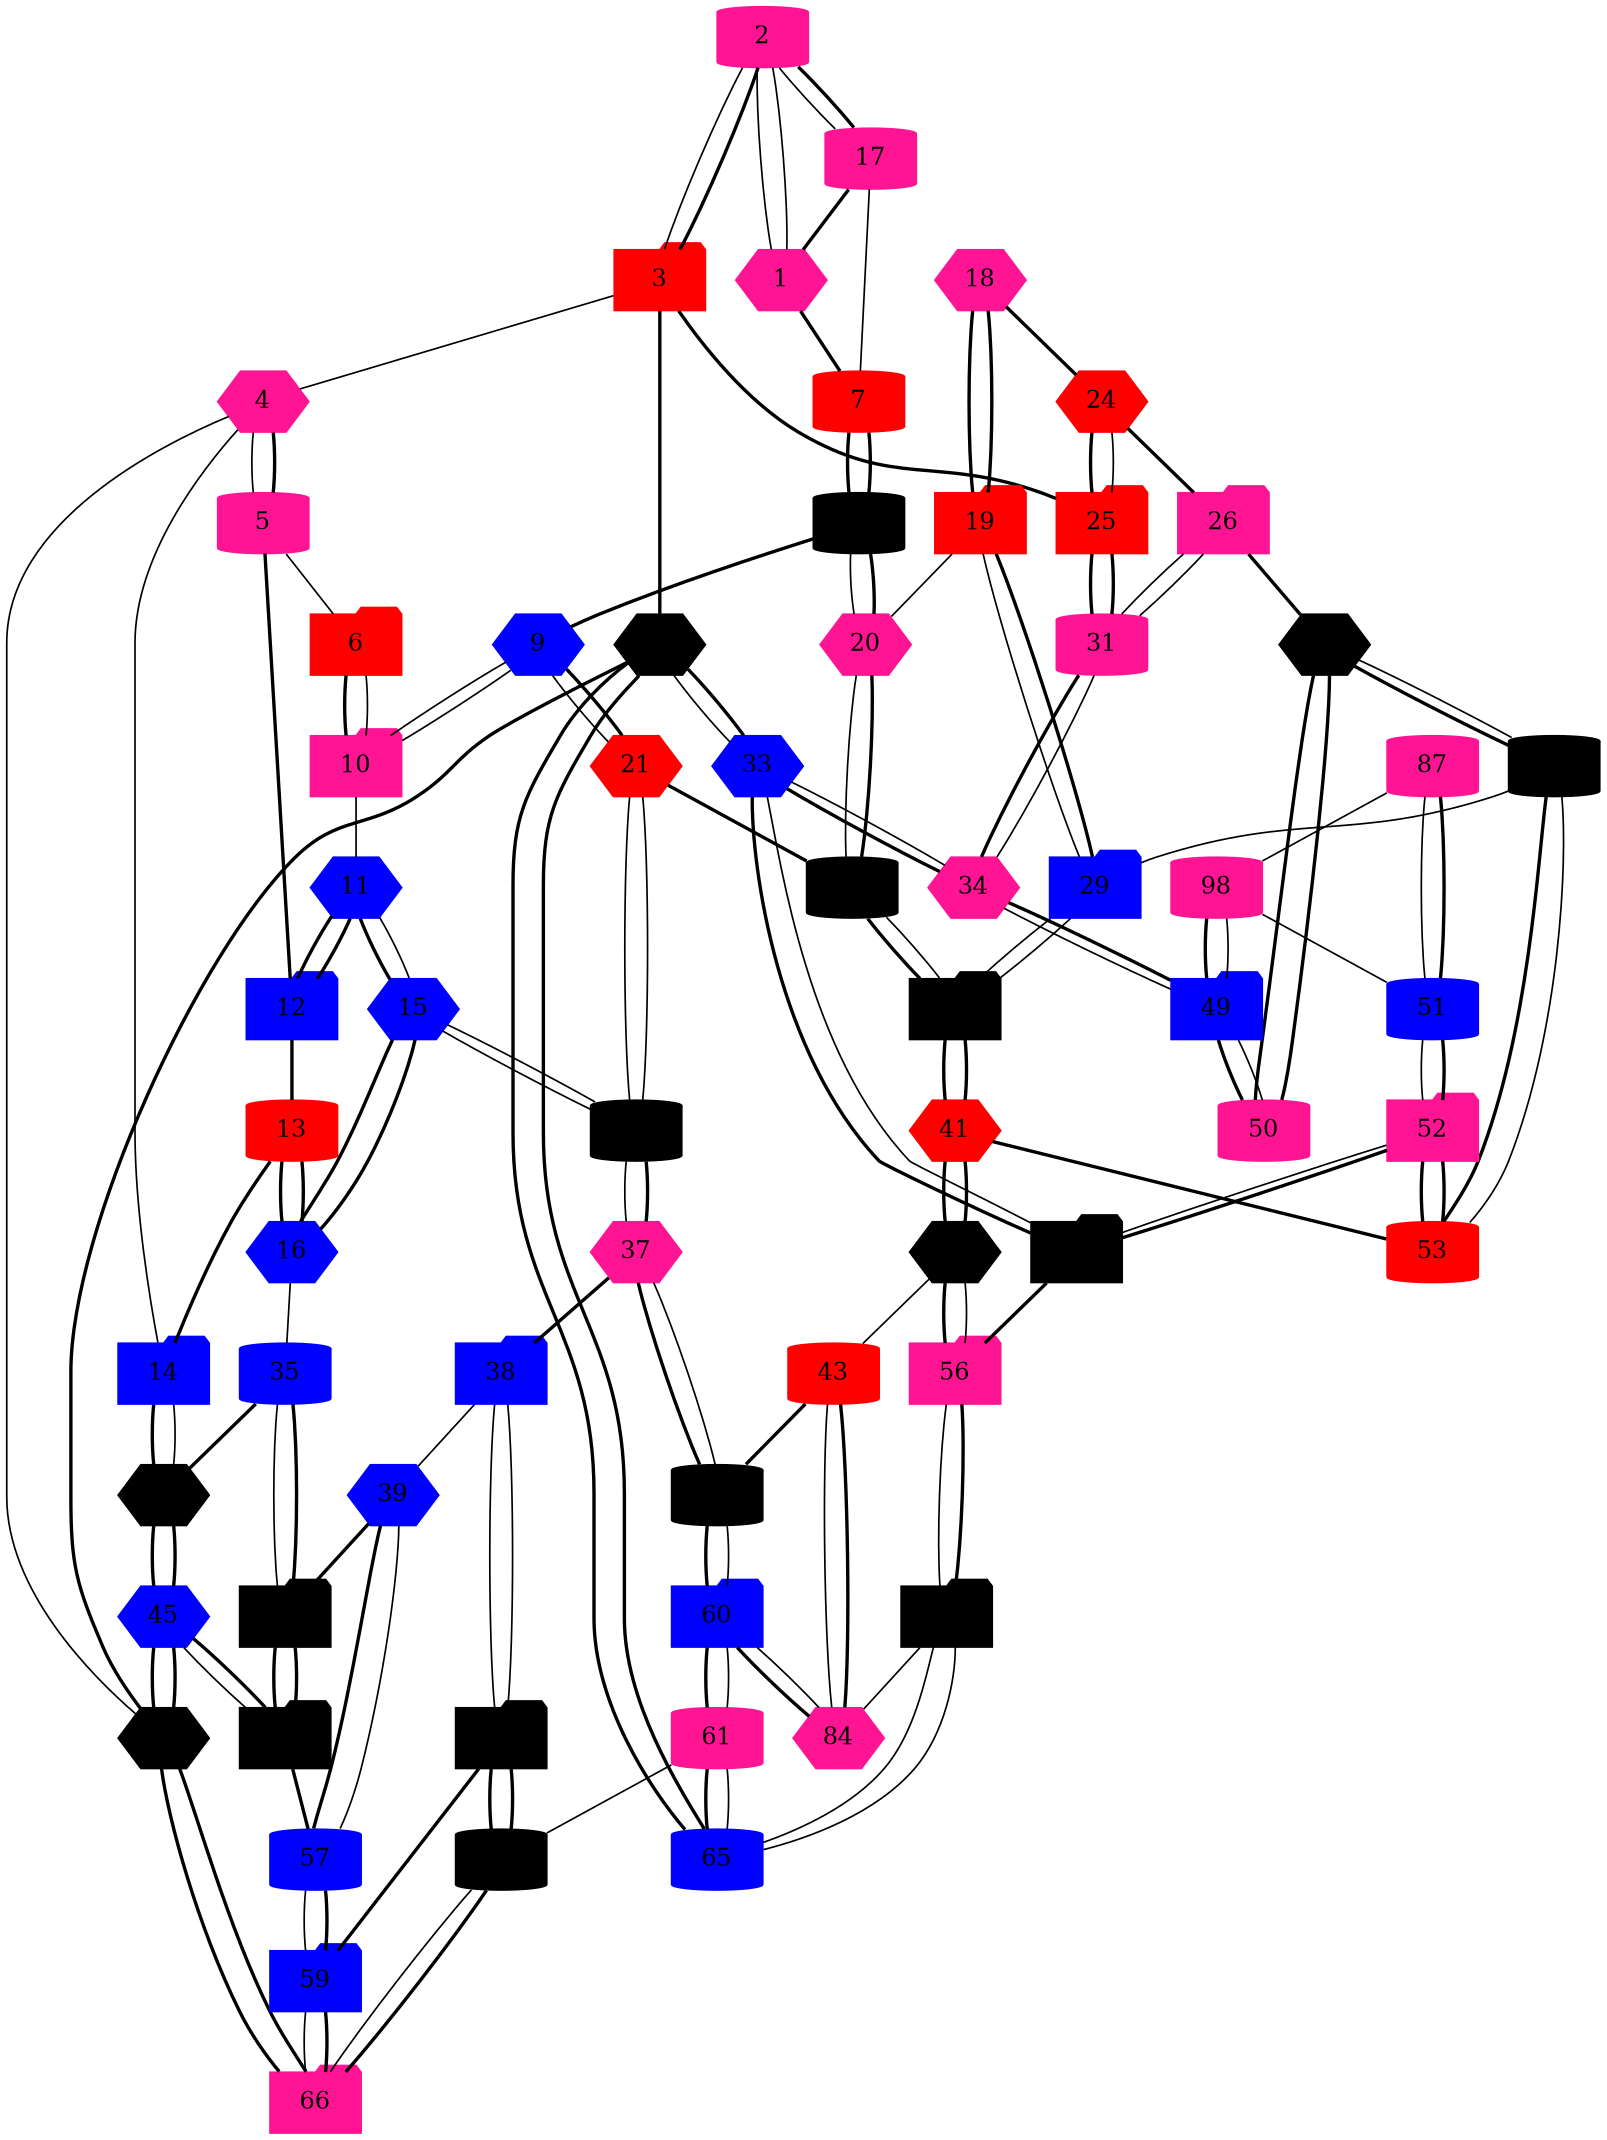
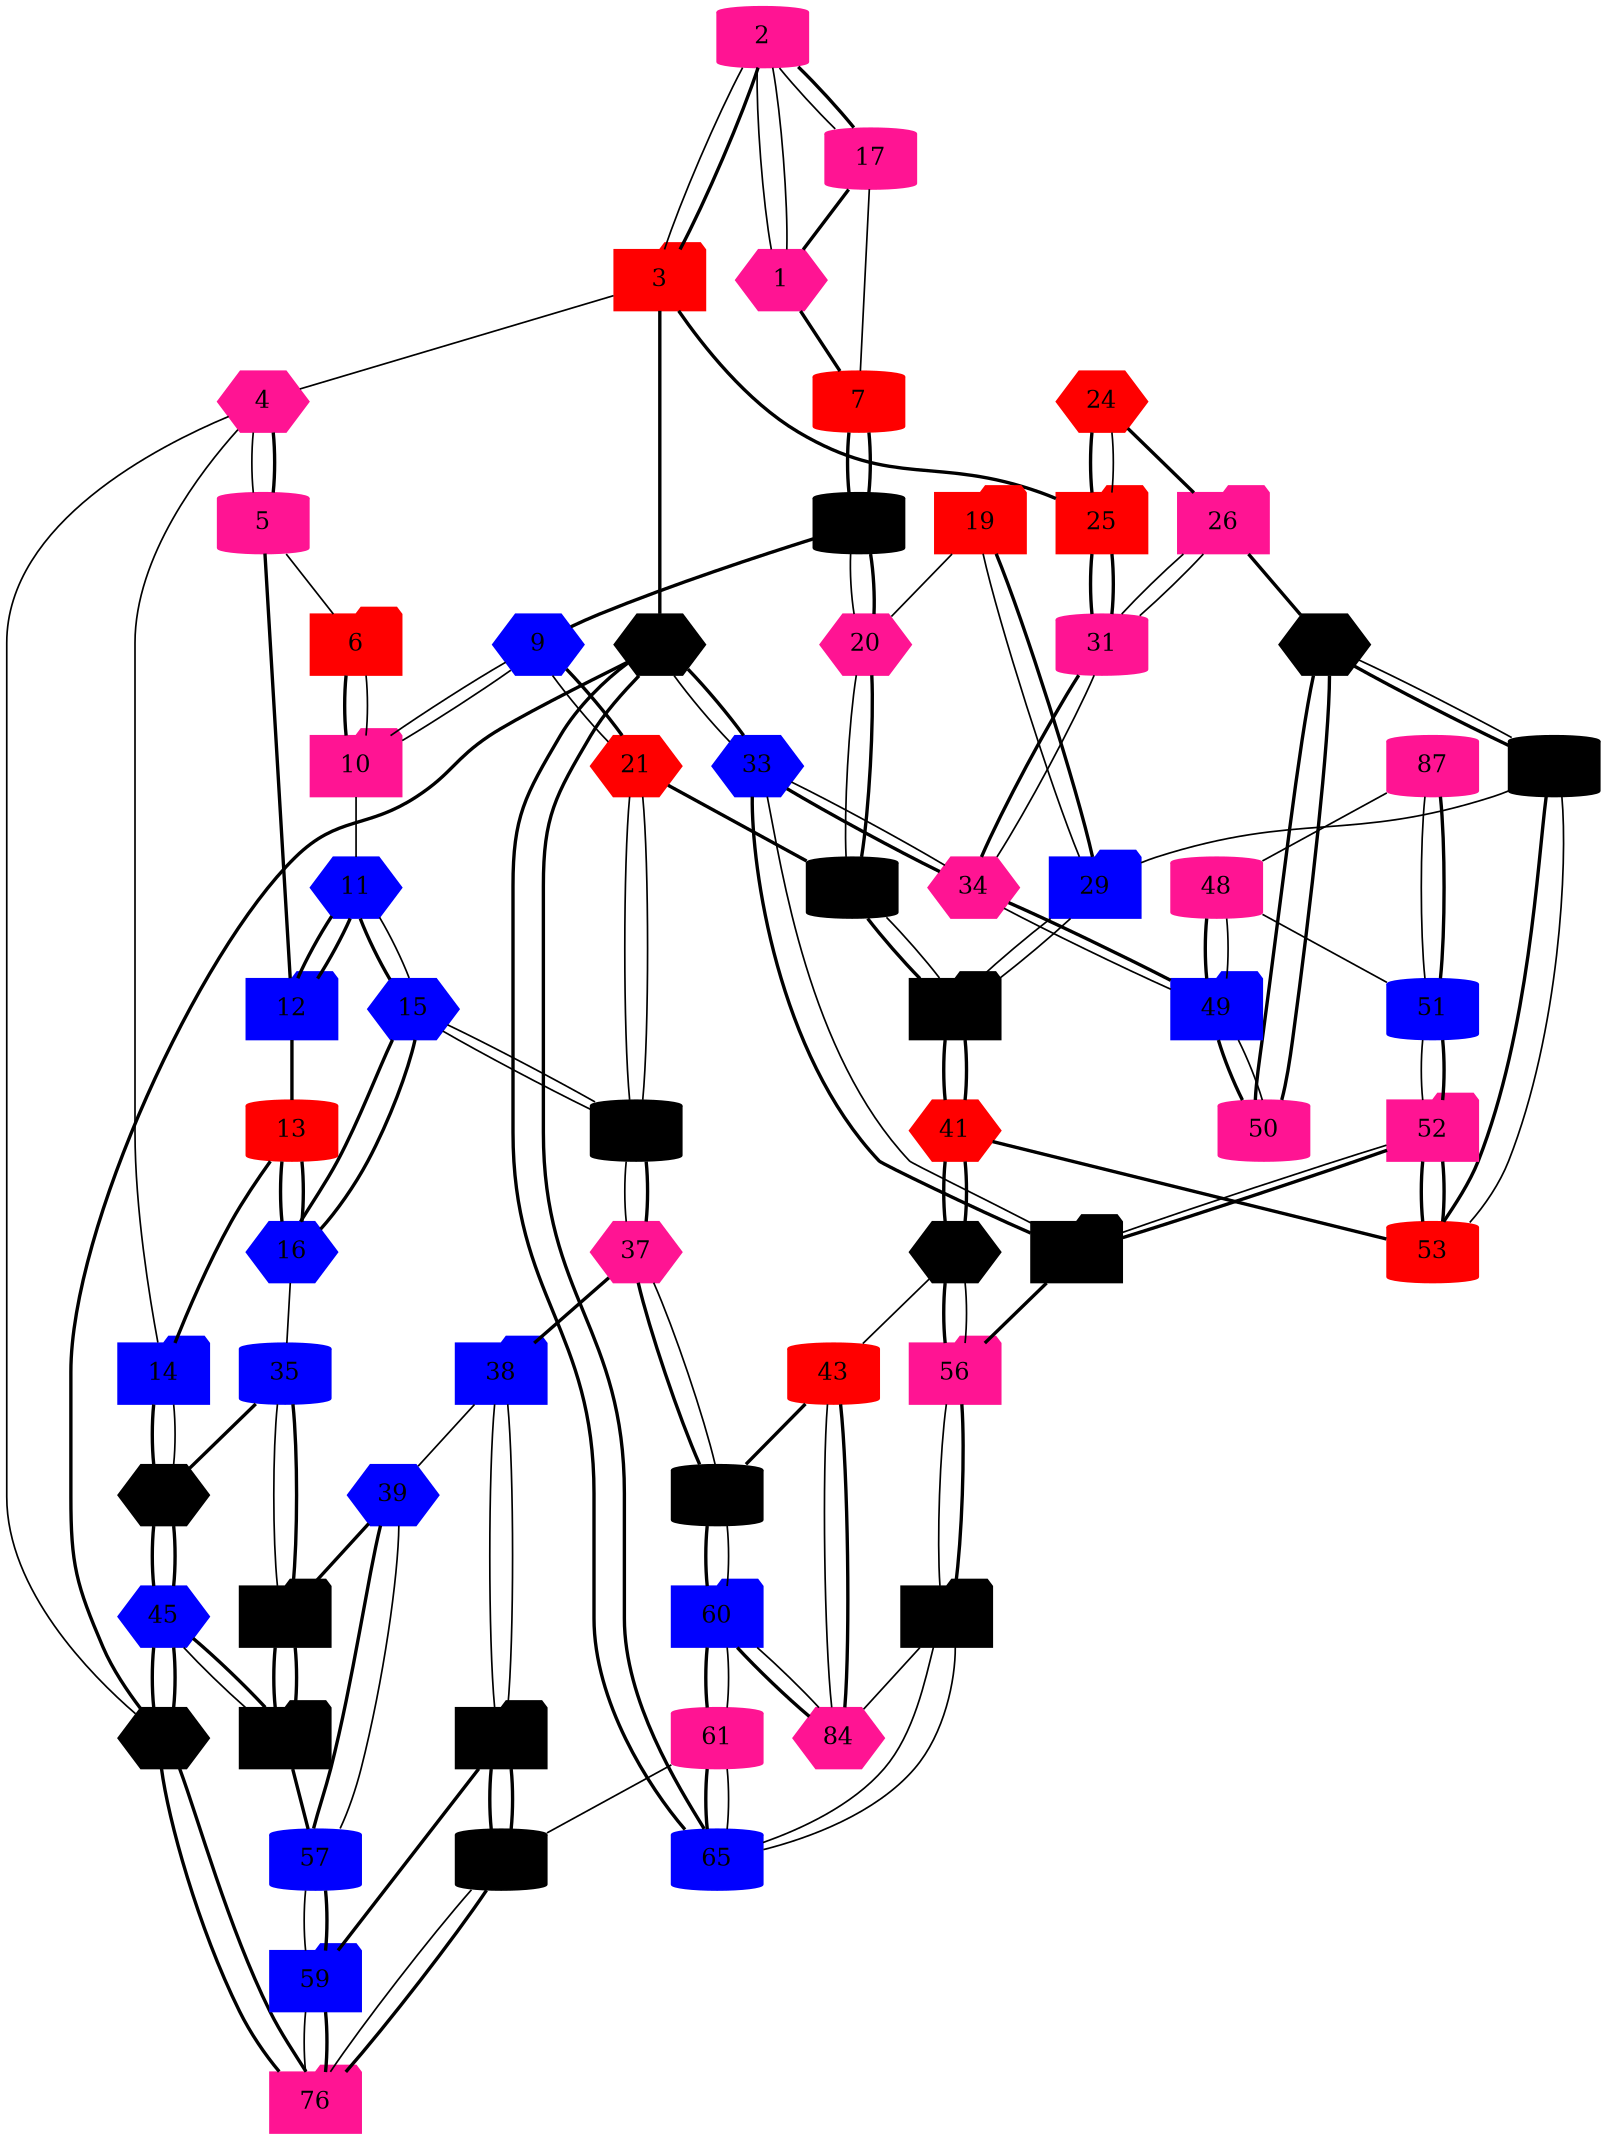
  graph {
    node [color=deeppink shape=cylinder style=filled]
    edge [style=bold]
    2
    1 [shape=hexagon]
    7 [color=red]
    3 [color=red shape=folder]
    17
    8 [color=black]
    4 [shape=hexagon]
    25 [color=red shape=folder]
    32 [color=black shape=hexagon]
    5
    14 [color=blue shape=folder]
    46 [color=black shape=hexagon]
    31
    33 [color=blue shape=hexagon]
    65 [color=blue]
    6 [color=red shape=folder]
    12 [color=blue shape=folder]
    36 [color=black shape=hexagon]
-   66 [shape=folder]
+   66 [shape=folder label=76]
    10 [shape=folder]
    13 [color=red]
    11 [color=blue shape=hexagon]
    9 [color=blue shape=hexagon]
    20 [shape=hexagon]
    21 [color=red shape=hexagon]
    23 [color=black]
    22 [color=black]
    15 [color=blue shape=hexagon]
    16 [color=blue shape=hexagon]
    35 [color=blue]
    45 [color=blue shape=hexagon]
    37 [shape=hexagon]
    40 [color=black shape=folder]
    19 [color=red shape=folder]
-   18 [shape=hexagon]
    24 [color=red shape=hexagon]
    29 [color=blue shape=folder]
    26 [shape=folder]
    30 [color=black shape=folder]
    38 [color=blue shape=folder]
    44 [color=black]
    41 [color=red shape=hexagon]
    27 [color=black shape=hexagon]
    34 [shape=hexagon]
    28 [color=black]
    50
    53 [color=red]
    42 [color=black shape=hexagon]
    49 [color=blue shape=folder]
    55 [color=black shape=folder]
    56 [shape=folder]
    54 [color=black shape=folder]
    39 [color=blue shape=hexagon]
    58 [color=black shape=folder]
    60 [color=blue shape=folder]
    57 [color=blue]
    59 [color=blue shape=folder]
    62 [color=black]
    43 [color=red]
    n60 [label=84 shape=hexagon]
    63 [color=black shape=folder]
    61
    n63 [label=87]
-   48 [label=98]
+   48
    51 [color=blue]
    52 [shape=folder]
    2 -- 3 [style=solid]
    2 -- 3
    2 -- 17 [style=solid]
    2 -- 17
    1 -- 2 [style=solid]
    1 -- 2 [style=solid]
    1 -- 7
    7 -- 17 [style=solid]
    7 -- 8
    7 -- 8
    3 -- 4 [style=solid]
    3 -- 25
    3 -- 32
    17 -- 1
    8 -- 9
    8 -- 20 [style=solid]
    8 -- 20
    4 -- 5 [style=solid]
    4 -- 5
    4 -- 14 [style=solid]
    4 -- 46 [style=solid]
    25 -- 31
    25 -- 31
    32 -- 46
    32 -- 33 [style=solid]
    32 -- 33
    32 -- 65
    32 -- 65
    5 -- 6 [style=solid]
    5 -- 12
    14 -- 36
    14 -- 36 [style=solid]
    46 -- 66
    46 -- 66
    31 -- 34
    31 -- 34 [style=solid]
    33 -- 34
    33 -- 34 [style=solid]
    33 -- 55
    33 -- 55 [style=solid]
    6 -- 10
    6 -- 10 [style=solid]
    12 -- 13
    36 -- 45
    36 -- 45
    10 -- 11 [style=solid]
    13 -- 14
    13 -- 16
    13 -- 16
    11 -- 12
    11 -- 12
    11 -- 15
    11 -- 15 [style=solid]
    9 -- 10 [style=solid]
    9 -- 10 [style=solid]
    9 -- 21 [style=solid]
    9 -- 21
    20 -- 23 [style=solid]
    20 -- 23
    21 -- 23
    21 -- 22 [style=solid]
    21 -- 22 [style=solid]
    23 -- 30
    23 -- 30 [style=solid]
    22 -- 37 [style=solid]
    22 -- 37
    15 -- 22 [style=solid]
    15 -- 22 [style=solid]
    15 -- 16
    15 -- 16
    16 -- 35 [style=solid]
    35 -- 36
    35 -- 40 [style=solid]
    35 -- 40
    45 -- 46
    45 -- 46
    45 -- 54 [style=solid]
    45 -- 54
    37 -- 38
    37 -- 44
    37 -- 44 [style=solid]
    40 -- 54
    40 -- 54
    19 -- 20 [style=solid]
    19 -- 29 [style=solid]
    19 -- 29
-   18 -- 19
-   18 -- 19
-   18 -- 24
    24 -- 25
    24 -- 25 [style=solid]
    24 -- 26
    29 -- 30 [style=solid]
    29 -- 30 [style=solid]
    26 -- 31 [style=solid]
    26 -- 31 [style=solid]
    26 -- 27
    30 -- 41
    30 -- 41
    38 -- 39 [style=solid]
    38 -- 58 [style=solid]
    38 -- 58 [style=solid]
    44 -- 60
    44 -- 60 [style=solid]
    41 -- 53
    41 -- 42
    41 -- 42
    27 -- 28
    27 -- 28 [style=solid]
    27 -- 50
    27 -- 50
    34 -- 49 [style=solid]
    34 -- 49
    28 -- 29 [style=solid]
    28 -- 53
    28 -- 53 [style=solid]
    42 -- 56
    42 -- 56 [style=solid]
    42 -- 43 [style=solid]
    49 -- 50
    49 -- 50 [style=solid]
    55 -- 56
    56 -- 63 [style=solid]
    56 -- 63
    54 -- 57
    39 -- 40
    39 -- 57
    39 -- 57 [style=solid]
    58 -- 59
    58 -- 62
    58 -- 62
    60 -- n60
    60 -- n60 [style=solid]
    60 -- 61
    60 -- 61 [style=solid]
    57 -- 59 [style=solid]
    57 -- 59
    59 -- 66 [style=solid]
    59 -- 66
    62 -- 66 [style=solid]
    62 -- 66
    43 -- 44
    43 -- n60 [style=solid]
    43 -- n60
    63 -- 65 [style=solid]
    63 -- 65 [style=solid]
    63 -- n60 [style=solid]
    61 -- 65
    61 -- 65 [style=solid]
    61 -- 62 [style=solid]
    n63 -- 48 [style=solid]
    n63 -- 51 [style=solid]
    n63 -- 51
    48 -- 49
    48 -- 49 [style=solid]
    48 -- 51 [style=solid]
    51 -- 52 [style=solid]
    51 -- 52
    52 -- 53
    52 -- 53
    52 -- 55 [style=solid]
    52 -- 55
  }
